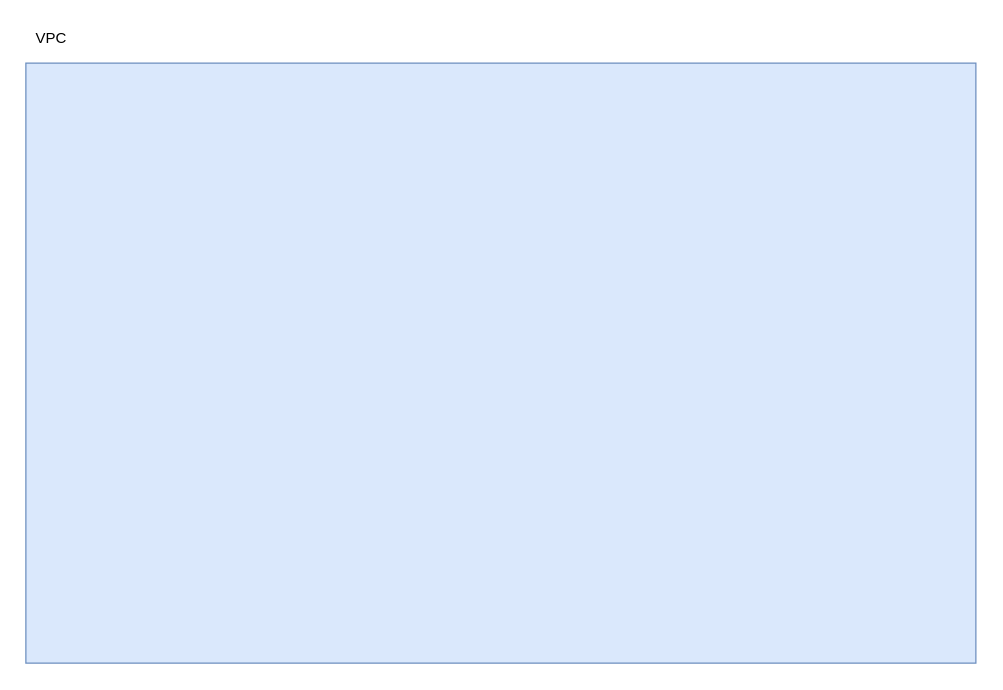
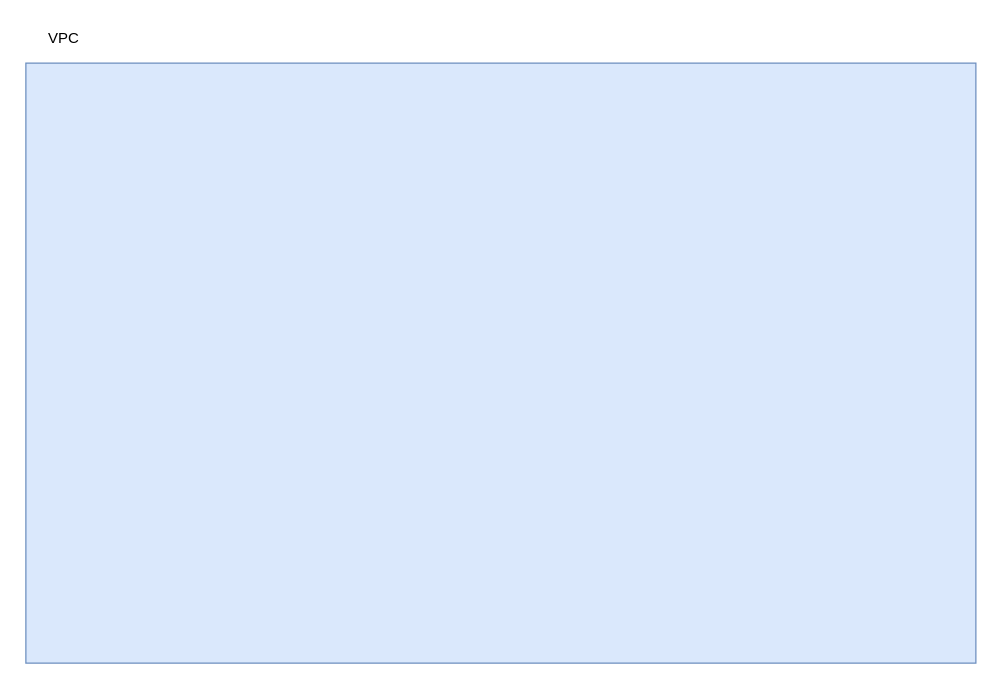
  <mxCell id="0" />
  <mxCell id="1" parent="0" />
  <mxCell id="2" value="" style="rounded=0;whiteSpace=wrap;html=1;fillColor=#dae8fc;strokeColor=#6c8ebf;" vertex="1" parent="1"><mxGeometry x="20" y="50" width="760" height="480" as="geometry" /></mxCell>
- <mxCell id="3" value="VPC" style="text;html=1;resizable=0;autosize=1;align=center;verticalAlign=middle;points=[];fillColor=none;strokeColor=none;rounded=0;" vertex="1" parent="1"><mxGeometry x="20" y="20" width="40" height="20" as="geometry" /></mxCell>
+ <mxCell id="3" value="VPC" style="text;html=1;resizable=0;autosize=1;align=center;verticalAlign=middle;points=[];fillColor=none;strokeColor=none;rounded=0;" vertex="1" parent="1"><mxGeometry x="30" y="20" width="40" height="20" as="geometry" /></mxCell>
